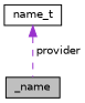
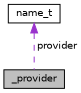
  digraph {
    node [color=black fontname=Helvetica fontsize=10 shape=record style=filled]
-   n1 [fillcolor=grey75 fontcolor=black height=0.2 label=_name width=0.4]
+   n1 [fillcolor=grey75 fontcolor=black height=0.2 label=_provider width=0.4]
    n2 [fillcolor=white height=0.2 label=name_t width=0.4]
    n2 -> n1 [color=darkorchid3 dir=back fontname=Helvetica fontsize=10 label=" provider" labelfontname=Helvetica labelfontsize=10 style=dashed]
  }
